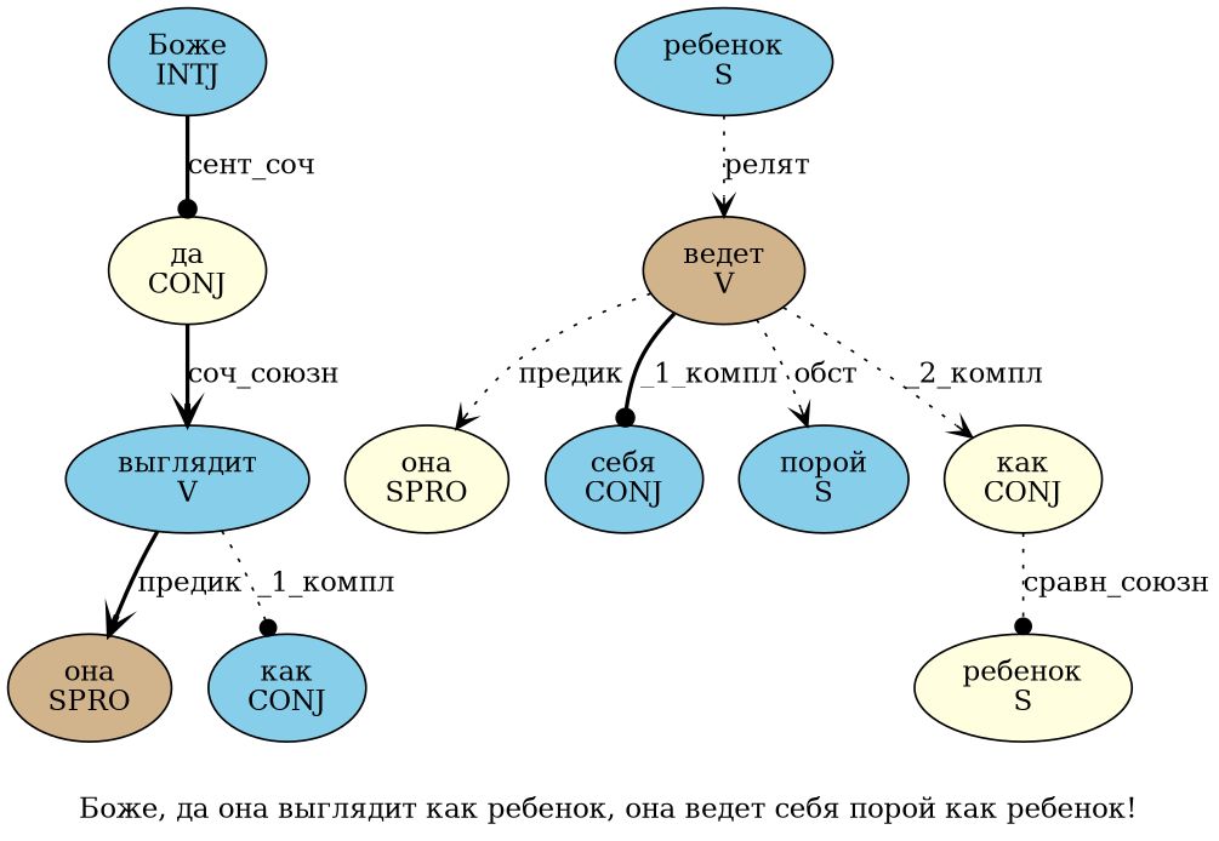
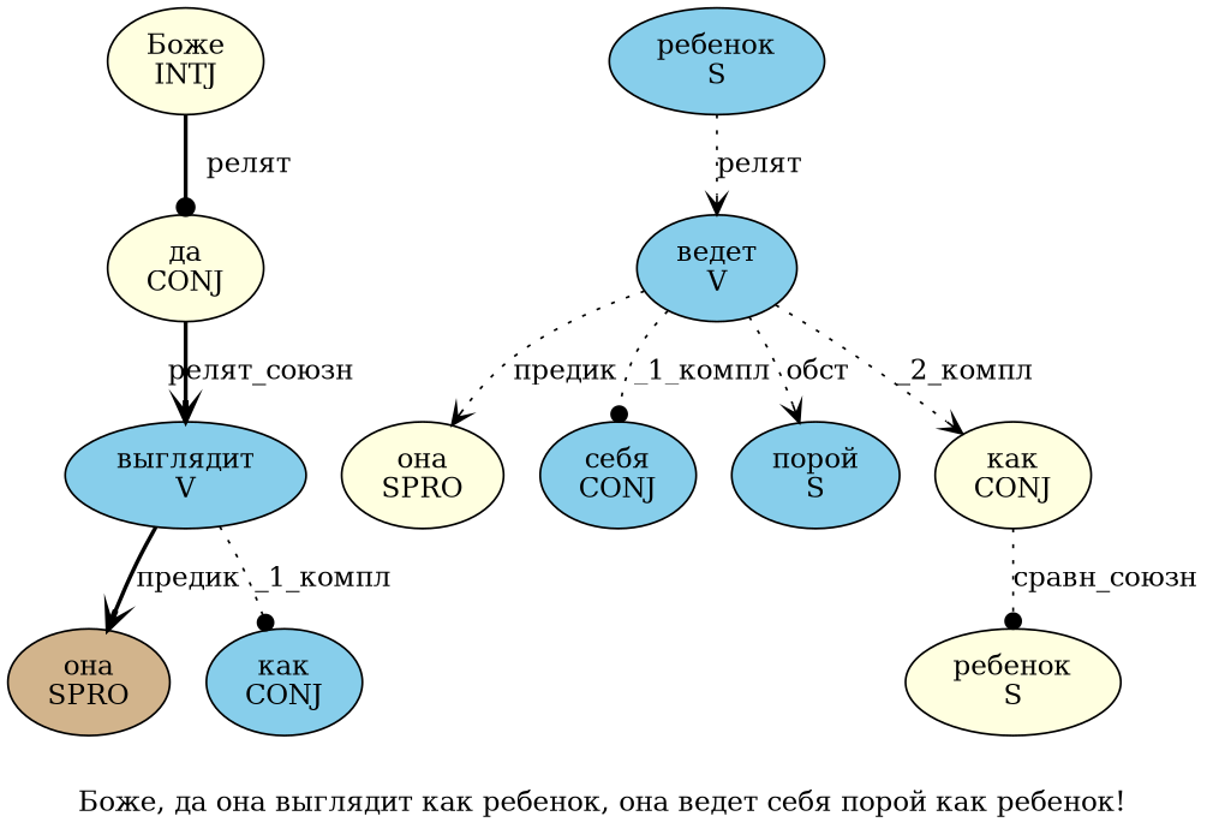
  digraph {
    label="Боже, да она выглядит как ребенок, она ведет себя порой как ребенок!"
    node [fillcolor=skyblue penwidth=1 shape=ellipse style=filled]
    edge [arrowhead=vee style=dotted]
-   n1 [label="Боже\nINTJ"]
+   n1 [fillcolor=lightyellow label="Боже\nINTJ"]
    n2 [fillcolor=lightyellow label="да\nCONJ"]
    n3 [label="выглядит\nV"]
    n4 [fillcolor=tan label="она\nSPRO"]
    n5 [label="как\nCONJ"]
    n6 [label="ребенок\nS"]
-   n7 [fillcolor=tan label="ведет\nV"]
+   n7 [label="ведет\nV"]
    n8 [fillcolor=lightyellow label="она\nSPRO"]
    n9 [label="себя\nCONJ"]
    n10 [label="порой\nS"]
    n11 [fillcolor=lightyellow label="как\nCONJ"]
    n12 [fillcolor=lightyellow label="ребенок\nS"]
-   n1 -> n2 [arrowhead=dot label="сент_соч" style=bold]
-   n2 -> n3 [label="соч_союзн" style=bold]
+   n1 -> n2 [arrowhead=dot label="релят" style=bold]
+   n2 -> n3 [label="релят_союзн" style=bold]
    n3 -> n4 [label="предик" style=bold]
    n3 -> n5 [arrowhead=dot label="_1_компл"]
    n6 -> n7 [label="релят"]
    n7 -> n8 [label="предик"]
-   n7 -> n9 [arrowhead=dot label="_1_компл" style=bold]
+   n7 -> n9 [arrowhead=dot label="_1_компл"]
    n7 -> n10 [label="обст"]
    n7 -> n11 [label="_2_компл"]
    n11 -> n12 [arrowhead=dot label="сравн_союзн"]
  }
